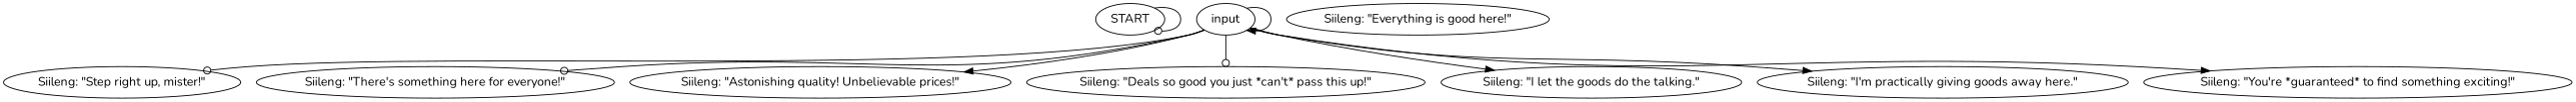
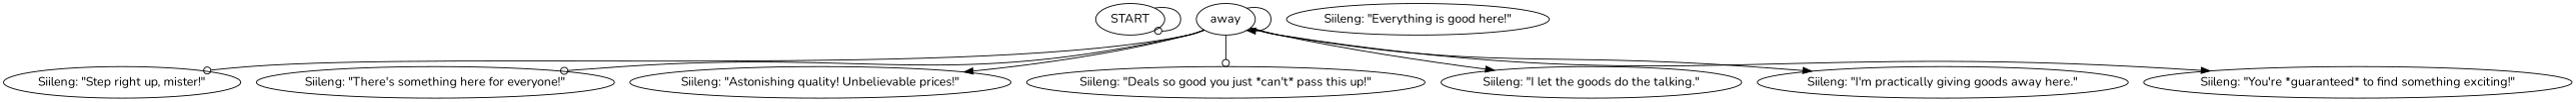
  digraph {
    fontname=Nunito
    node [fontname=Nunito]
    edge [arrowhead=normal fontname=Nunito]
    n1 [label=START]
-   n2 [label=input]
+   n2 [label=away]
    n3 [label="Siileng: \"Step right up, mister!\""]
    n4 [label="Siileng: \"There's something here for everyone!\""]
    n5 [label="Siileng: \"Astonishing quality! Unbelievable prices!\""]
    n6 [label="Siileng: \"Deals so good you just *can't* pass this up!\""]
    n7 [label="Siileng: \"I let the goods do the talking.\""]
    n8 [label="Siileng: \"I'm practically giving goods away here.\""]
    n9 [label="Siileng: \"You're *guaranteed* to find something exciting!\""]
    n10 [label="Siileng: \"Everything is good here!\""]
    n1 -> n1 [arrowhead=odot]
    n2 -> n2
    n2 -> n3 [arrowhead=odot]
    n2 -> n4 [arrowhead=odot]
    n2 -> n5
    n2 -> n6 [arrowhead=odot]
    n2 -> n7
    n2 -> n8
    n2 -> n9
  }
